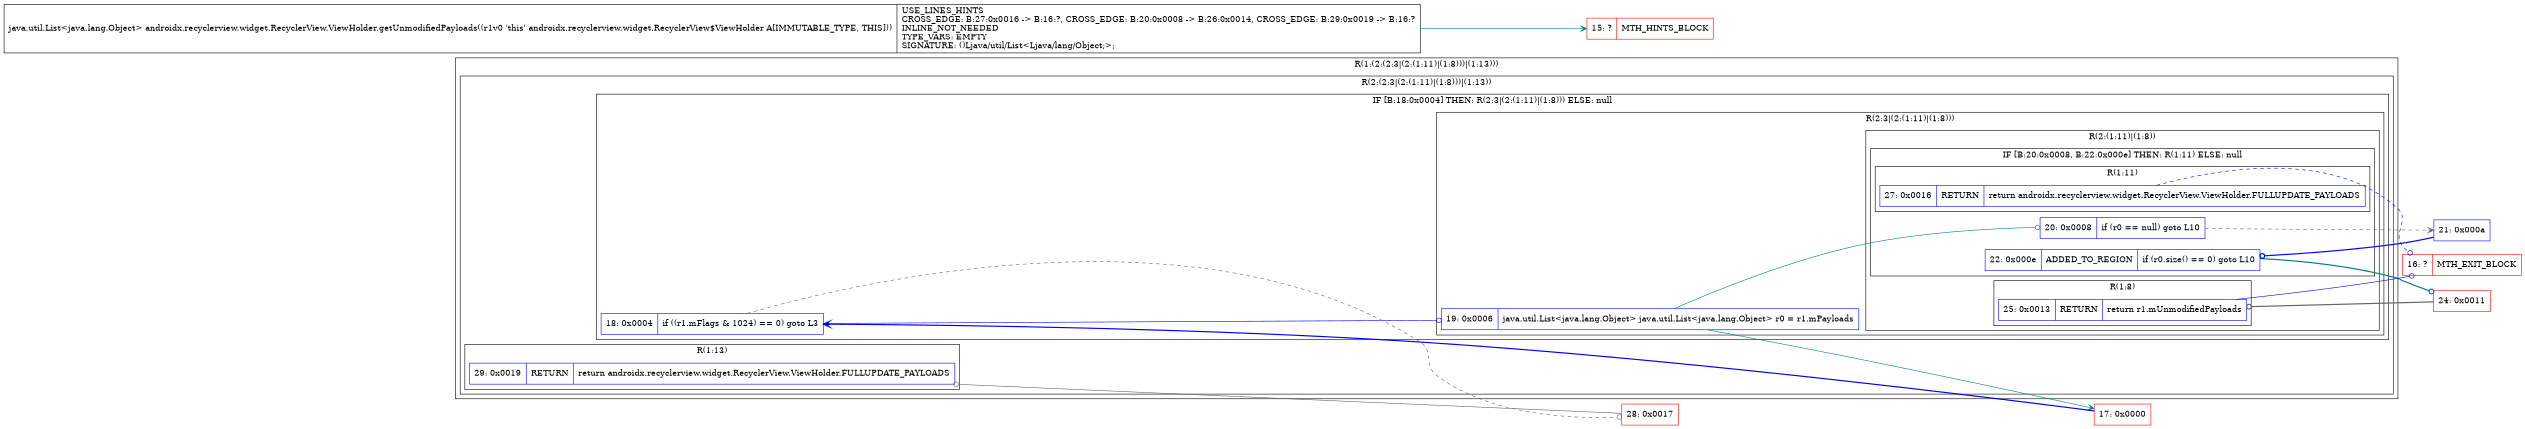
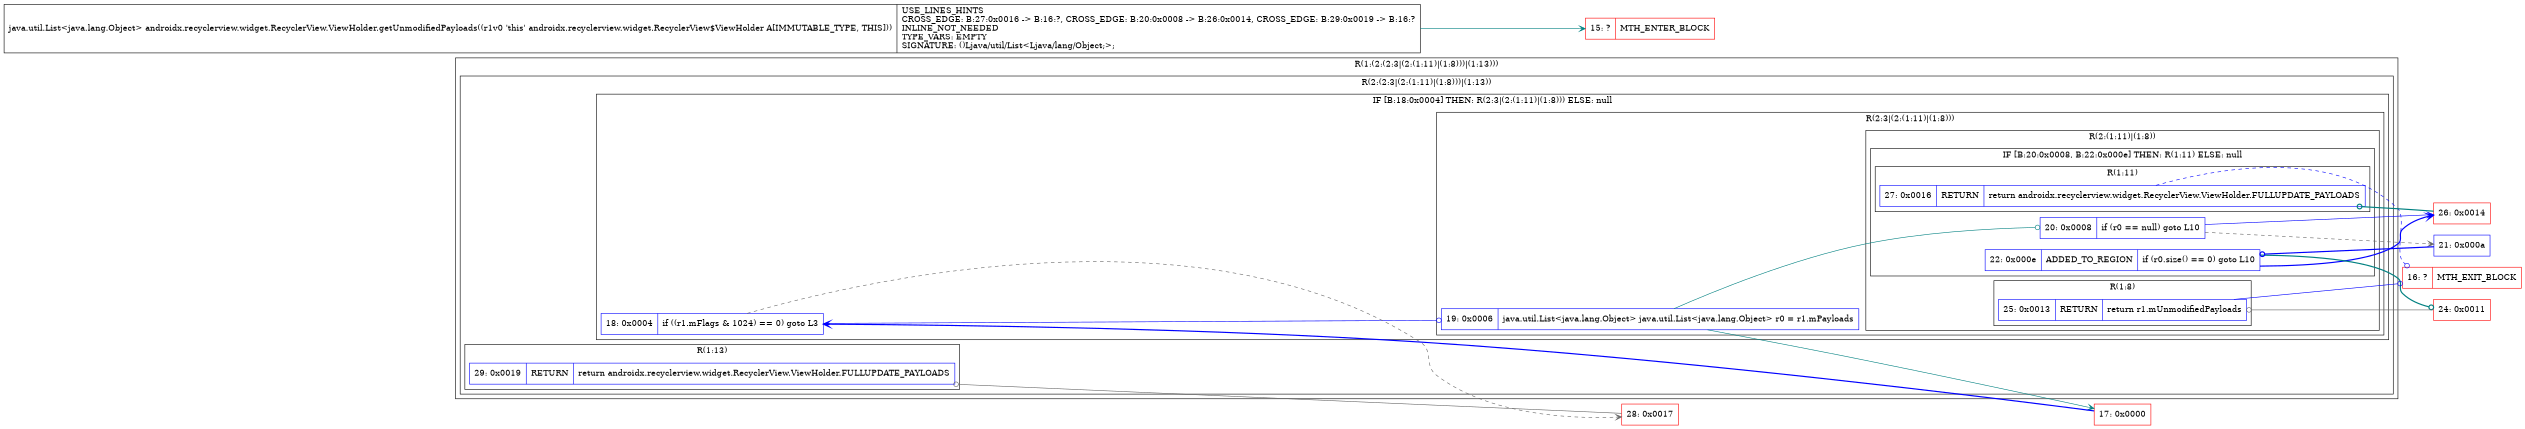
  digraph {
    rankdir=LR
    node [color=blue shape=record]
    edge [arrowhead=odot color=blue style=solid]
    n1 [label="{27\:\ 0x0016|RETURN\l|return androidx.recyclerview.widget.RecyclerView.ViewHolder.FULLUPDATE_PAYLOADS\l}"]
    n2 [label="{20\:\ 0x0008|if (r0 == null) goto L10\l}"]
    n3 [label="{22\:\ 0x000e|ADDED_TO_REGION\l|if (r0.size() == 0) goto L10\l}"]
    n4 [label="{25\:\ 0x0013|RETURN\l|return r1.mUnmodifiedPayloads\l}"]
    n5 [label="{19\:\ 0x0006|java.util.List\<java.lang.Object\> java.util.List\<java.lang.Object\> r0 = r1.mPayloads\l}"]
    n6 [label="{18\:\ 0x0004|if ((r1.mFlags & 1024) == 0) goto L3\l}"]
    n7 [label="{29\:\ 0x0019|RETURN\l|return androidx.recyclerview.widget.RecyclerView.ViewHolder.FULLUPDATE_PAYLOADS\l}"]
    n8 [color=red label="{16\:\ ?|MTH_EXIT_BLOCK\l}"]
    n9 [label="{21\:\ 0x000a}"]
+   n10 [color=red label="{26\:\ 0x0014}"]
    n11 [color=red label="{24\:\ 0x0011}"]
    n12 [color=red label="{17\:\ 0x0000}"]
    n13 [color=red label="{28\:\ 0x0017}"]
-   n14 [color=red label="{15\:\ ?|MTH_HINTS_BLOCK\l}"]
+   n14 [color=red label="{15\:\ ?|MTH_ENTER_BLOCK\l}"]
    n15 [label="{java.util.List\<java.lang.Object\> androidx.recyclerview.widget.RecyclerView.ViewHolder.getUnmodifiedPayloads((r1v0 'this' androidx.recyclerview.widget.RecyclerView$ViewHolder A[IMMUTABLE_TYPE, THIS]))  | USE_LINES_HINTS\lCROSS_EDGE: B:27:0x0016 \-\> B:16:?, CROSS_EDGE: B:20:0x0008 \-\> B:26:0x0014, CROSS_EDGE: B:29:0x0019 \-\> B:16:?\lINLINE_NOT_NEEDED\lTYPE_VARS: EMPTY\lSIGNATURE: ()Ljava\/util\/List\<Ljava\/lang\/Object;\>;\l}" color=""]
    subgraph cluster_1 {
      label="R(1:(2:(2:3|(2:(1:11)|(1:8)))|(1:13)))"
      subgraph cluster_2 {
        label="R(2:(2:3|(2:(1:11)|(1:8)))|(1:13))"
        subgraph cluster_3 {
          label="IF [B:18:0x0004] THEN: R(2:3|(2:(1:11)|(1:8))) ELSE: null"
          n6
          subgraph cluster_4 {
            label="R(2:3|(2:(1:11)|(1:8)))"
            n5
            subgraph cluster_5 {
              label="R(2:(1:11)|(1:8))"
              subgraph cluster_6 {
                label="IF [B:20:0x0008, B:22:0x000e] THEN: R(1:11) ELSE: null"
                n2
                n3
                subgraph cluster_7 {
                  label="R(1:11)"
                  n1
                }
              }
              subgraph cluster_8 {
                label="R(1:8)"
                n4
              }
            }
          }
        }
        subgraph cluster_9 {
          label="R(1:13)"
          n7
        }
      }
    }
    n1 -> n8 [style=dashed]
    n2 -> n9 [arrowhead=vee color=gray40 style=dashed]
+   n2 -> n10 [arrowhead=vee]
+   n3 -> n10 [arrowhead=vee style=bold]
    n3 -> n11 [color=teal style=bold]
    n4 -> n8
    n5 -> n2 [color=teal]
    n5 -> n12 [arrowhead=vee color=teal]
    n6 -> n5
-   n6 -> n13 [color=gray40 style=dashed]
+   n6 -> n13 [arrowhead=vee color=gray40 style=dashed]
    n9 -> n3 [style=bold]
-   n11 -> n4 [color=gray40 style=bold]
+   n10 -> n1 [color=teal style=bold]
+   n11 -> n4 [color=gray40]
    n12 -> n6 [arrowhead=vee style=bold]
    n13 -> n7 [color=gray40]
    n15 -> n14 [arrowhead=vee color=teal]
  }
